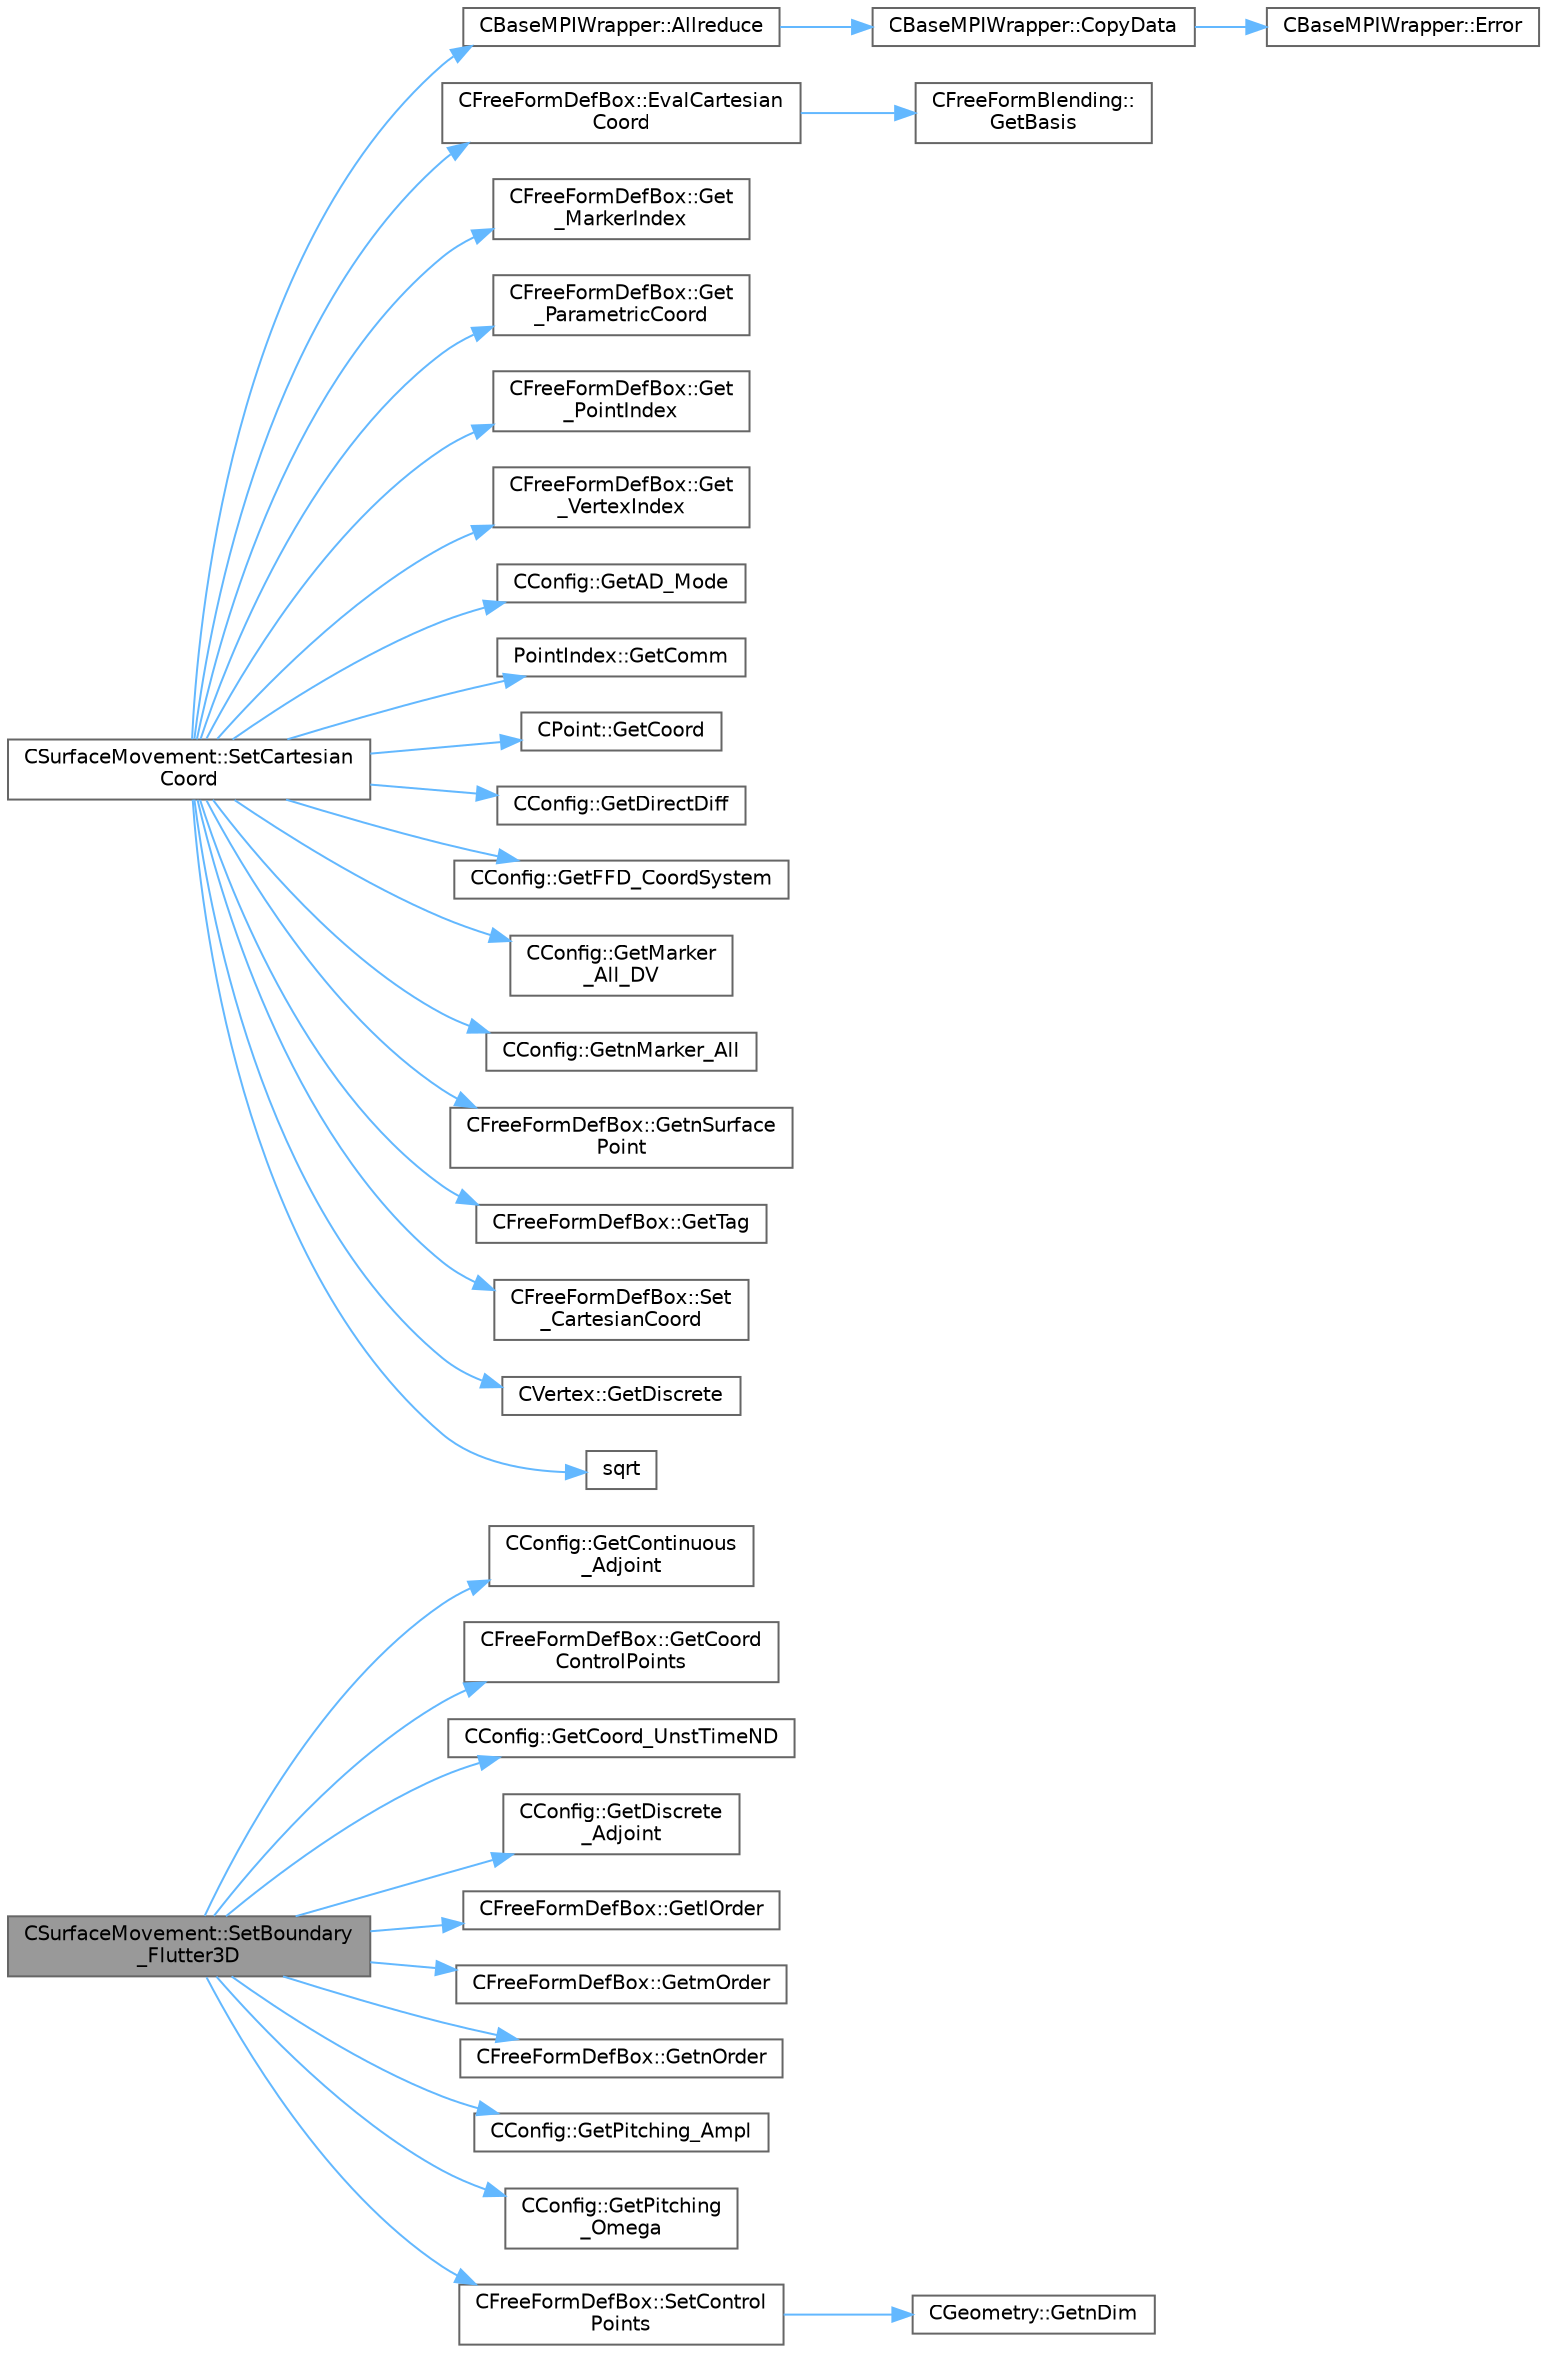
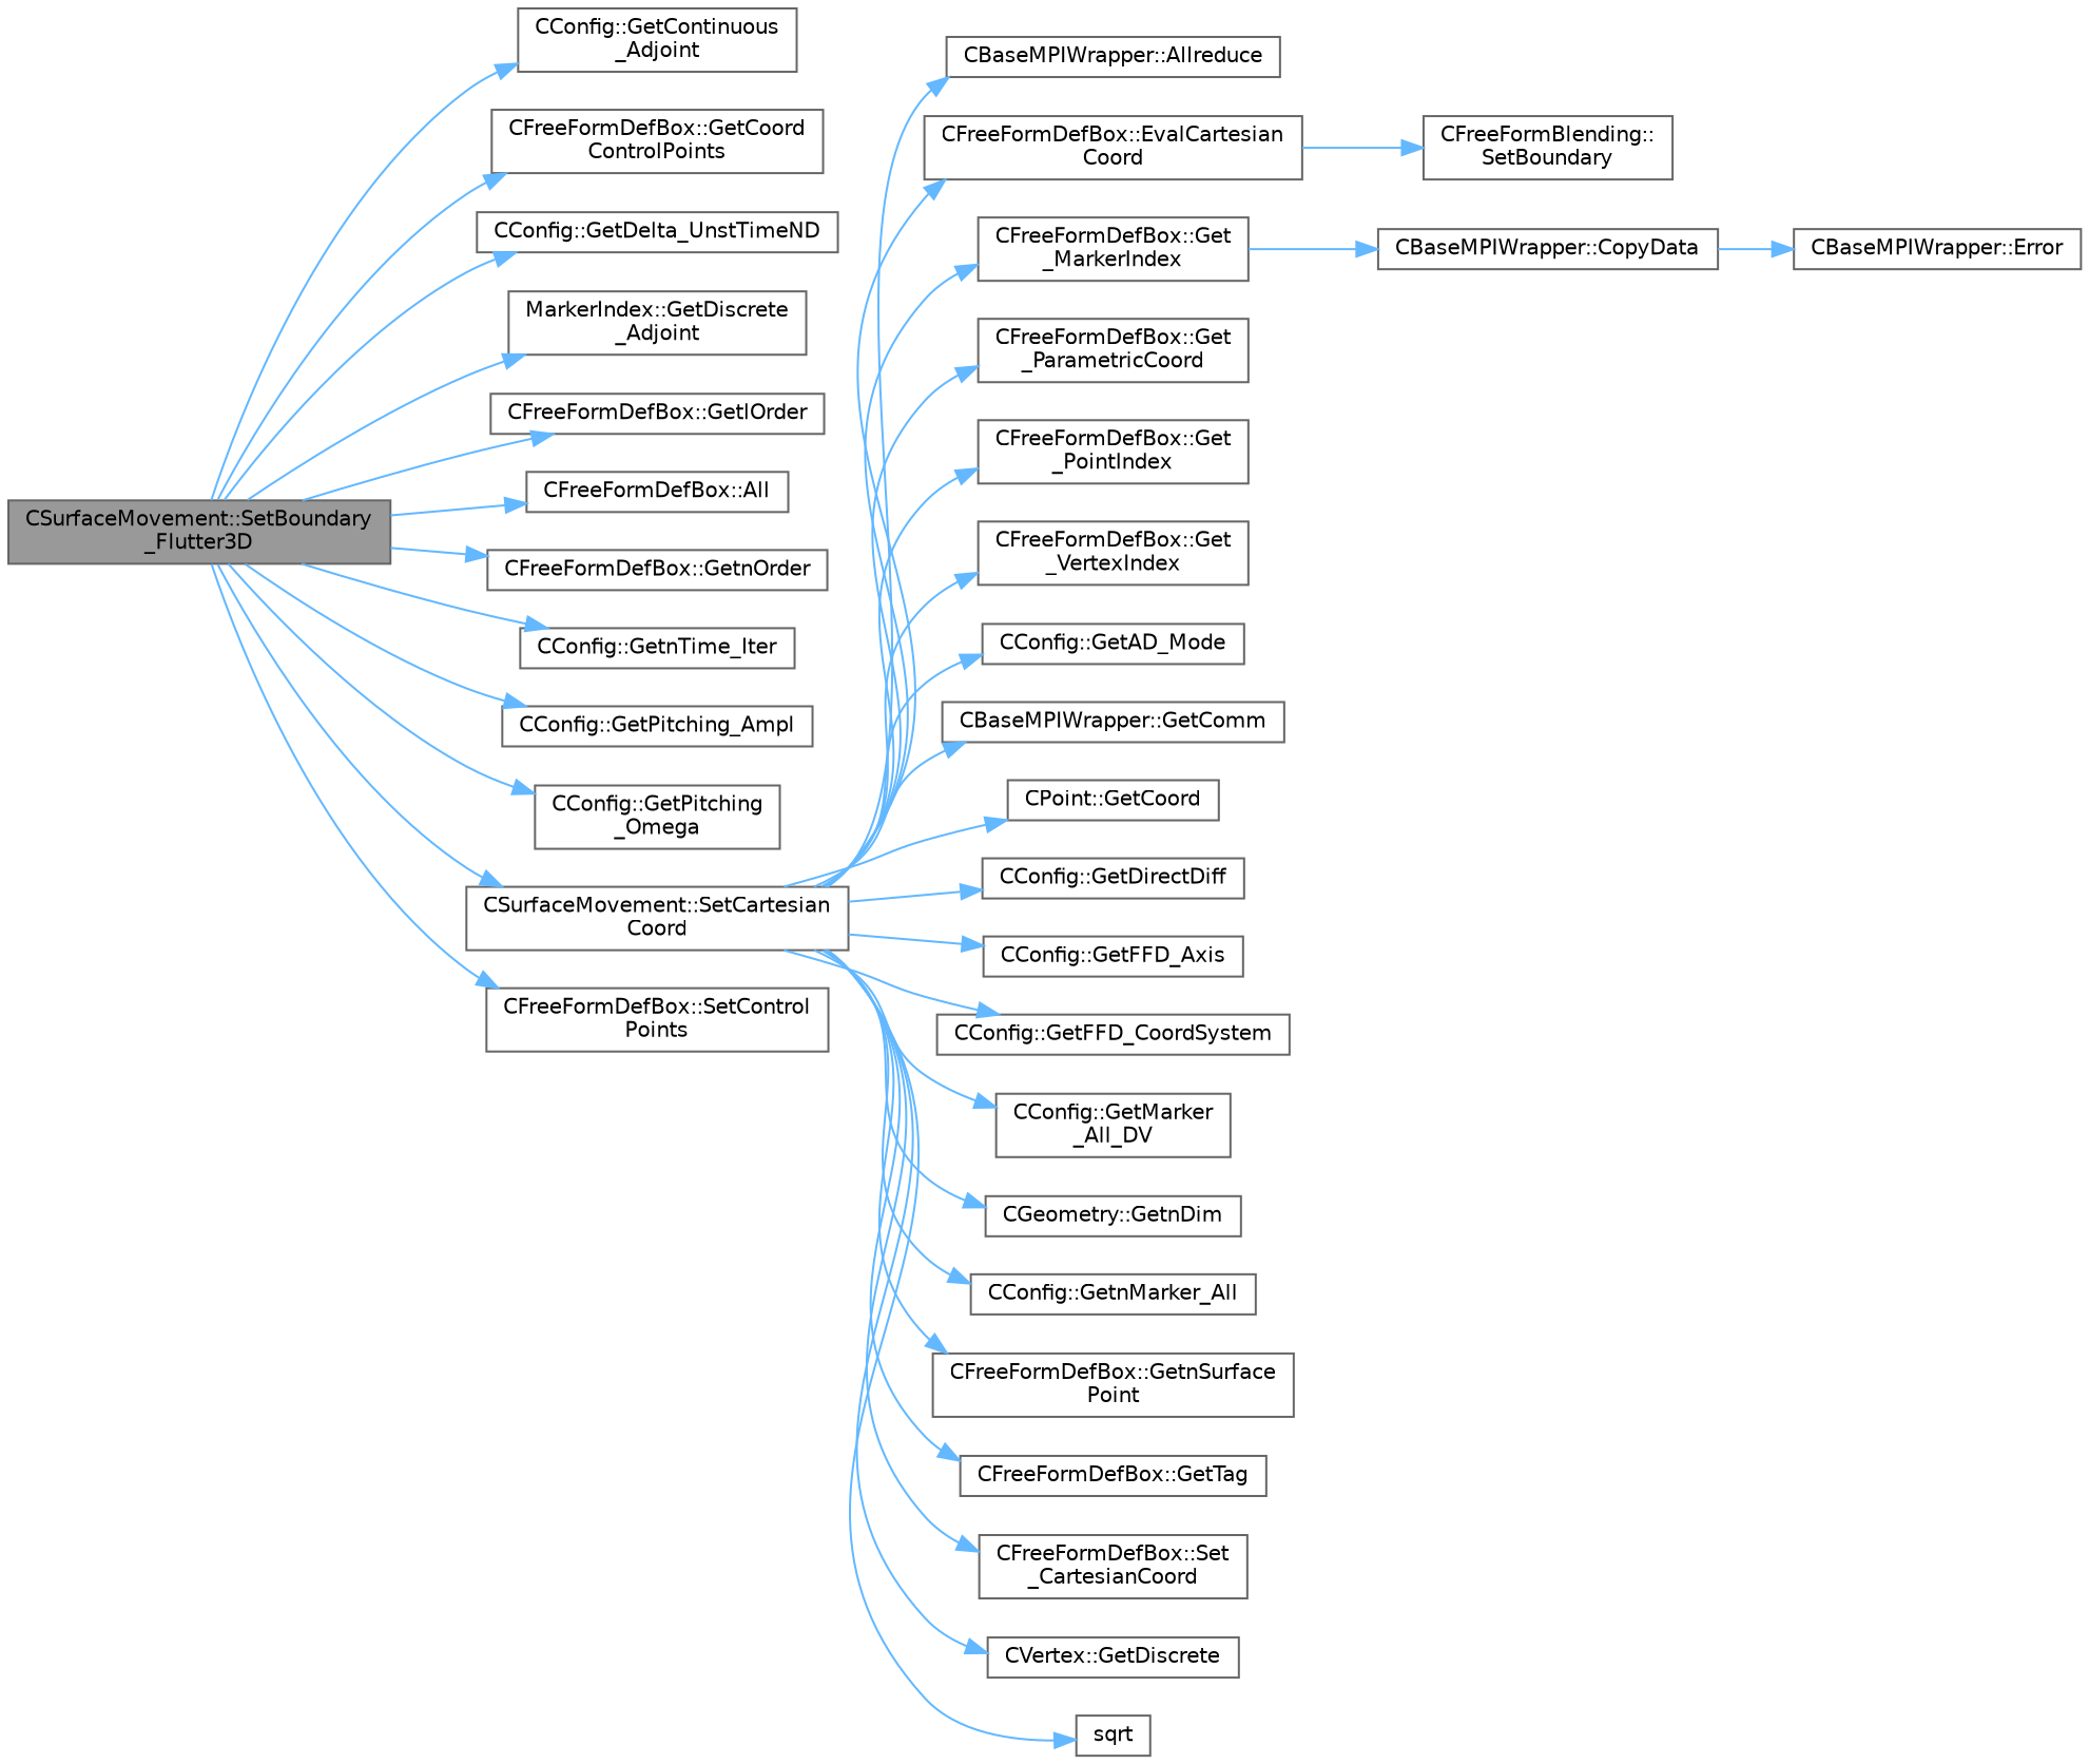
  digraph {
    rankdir=LR
    node [color=grey40 fillcolor=white fontname=Helvetica fontsize=10 shape=box style=filled]
    edge [color=steelblue1 fontname=Helvetica fontsize=10 labelfontname=Helvetica labelfontsize=10 style=solid]
    n1 [color=gray40 fillcolor=grey60 fontcolor=black height=0.2 label="CSurfaceMovement::SetBoundary\l_Flutter3D" width=0.4]
    n2 [height=0.2 label="CConfig::GetContinuous\l_Adjoint" width=0.4]
    n3 [height=0.2 label="CFreeFormDefBox::GetCoord\lControlPoints" width=0.4]
-   n4 [height=0.2 label="CConfig::GetCoord_UnstTimeND" width=0.4]
-   n5 [height=0.2 label="CConfig::GetDiscrete\l_Adjoint" width=0.4]
+   n4 [height=0.2 label="CConfig::GetDelta_UnstTimeND" width=0.4]
+   n5 [height=0.2 label="MarkerIndex::GetDiscrete\l_Adjoint" width=0.4]
    n6 [height=0.2 label="CFreeFormDefBox::GetlOrder" width=0.4]
-   n7 [height=0.2 label="CFreeFormDefBox::GetmOrder" width=0.4]
+   n7 [height=0.2 label="CFreeFormDefBox::All" width=0.4]
    n8 [height=0.2 label="CFreeFormDefBox::GetnOrder" width=0.4]
+   n9 [height=0.2 label="CConfig::GetnTime_Iter" width=0.4]
    n10 [height=0.2 label="CConfig::GetPitching_Ampl" width=0.4]
    n11 [height=0.2 label="CConfig::GetPitching\l_Omega" width=0.4]
    n12 [height=0.2 label="CSurfaceMovement::SetCartesian\lCoord" width=0.4]
    n13 [height=0.2 label="CFreeFormDefBox::SetControl\lPoints" width=0.4]
    n14 [height=0.2 label="CBaseMPIWrapper::Allreduce" width=0.4]
    n15 [height=0.2 label="CFreeFormDefBox::EvalCartesian\lCoord" width=0.4]
    n16 [height=0.2 label="CFreeFormDefBox::Get\l_MarkerIndex" width=0.4]
    n17 [height=0.2 label="CFreeFormDefBox::Get\l_ParametricCoord" width=0.4]
    n18 [height=0.2 label="CFreeFormDefBox::Get\l_PointIndex" width=0.4]
    n19 [height=0.2 label="CFreeFormDefBox::Get\l_VertexIndex" width=0.4]
    n20 [height=0.2 label="CConfig::GetAD_Mode" width=0.4]
-   n21 [height=0.2 label="PointIndex::GetComm" width=0.4]
+   n21 [height=0.2 label="CBaseMPIWrapper::GetComm" width=0.4]
    n22 [height=0.2 label="CPoint::GetCoord" width=0.4]
    n23 [height=0.2 label="CConfig::GetDirectDiff" width=0.4]
+   n24 [height=0.2 label="CConfig::GetFFD_Axis" width=0.4]
    n25 [height=0.2 label="CConfig::GetFFD_CoordSystem" width=0.4]
    n26 [height=0.2 label="CConfig::GetMarker\l_All_DV" width=0.4]
    n27 [height=0.2 label="CGeometry::GetnDim" width=0.4]
    n28 [height=0.2 label="CConfig::GetnMarker_All" width=0.4]
    n29 [height=0.2 label="CFreeFormDefBox::GetnSurface\lPoint" width=0.4]
    n30 [height=0.2 label="CFreeFormDefBox::GetTag" width=0.4]
    n31 [height=0.2 label="CFreeFormDefBox::Set\l_CartesianCoord" width=0.4]
    n32 [height=0.2 label="CVertex::GetDiscrete" width=0.4]
    n33 [height=0.2 label=sqrt width=0.4]
    n34 [height=0.2 label="CBaseMPIWrapper::CopyData" width=0.4]
-   n35 [height=0.2 label="CFreeFormBlending::\lGetBasis" width=0.4]
+   n35 [height=0.2 label="CFreeFormBlending::\lSetBoundary" width=0.4]
    n36 [height=0.2 label="CBaseMPIWrapper::Error" width=0.4]
    n1 -> n2
    n1 -> n3
    n1 -> n4
    n1 -> n5
    n1 -> n6
    n1 -> n7
    n1 -> n8
+   n1 -> n9
    n1 -> n10
    n1 -> n11
+   n1 -> n12
    n1 -> n13
    n12 -> n14
    n12 -> n15
    n12 -> n16
    n12 -> n17
    n12 -> n18
    n12 -> n19
    n12 -> n20
    n12 -> n21
    n12 -> n22
    n12 -> n23
+   n12 -> n24
    n12 -> n25
    n12 -> n26
-   n13 -> n27
+   n12 -> n27
    n12 -> n28
    n12 -> n29
    n12 -> n30
    n12 -> n31
    n12 -> n32
    n12 -> n33
-   n14 -> n34
+   n16 -> n34
    n15 -> n35
    n34 -> n36
  }
